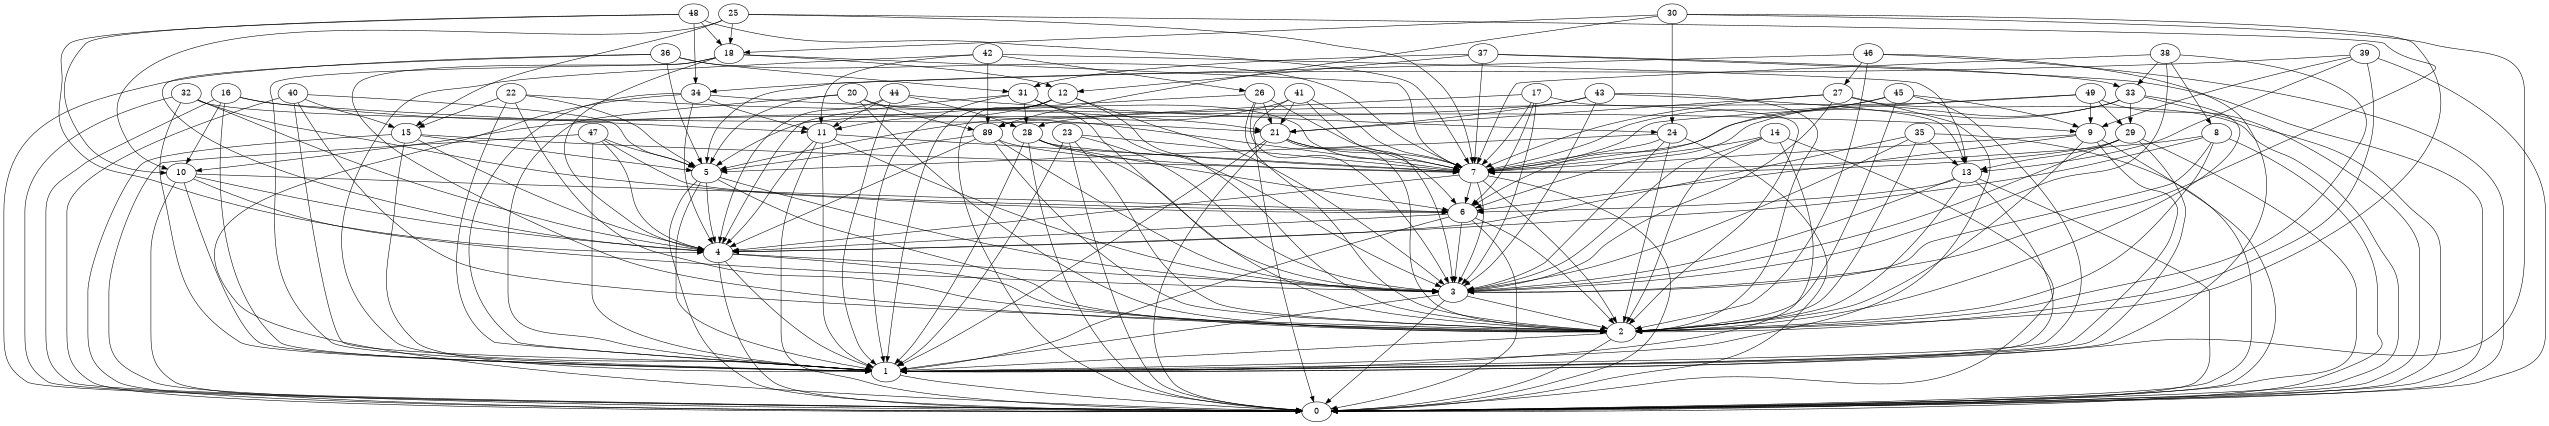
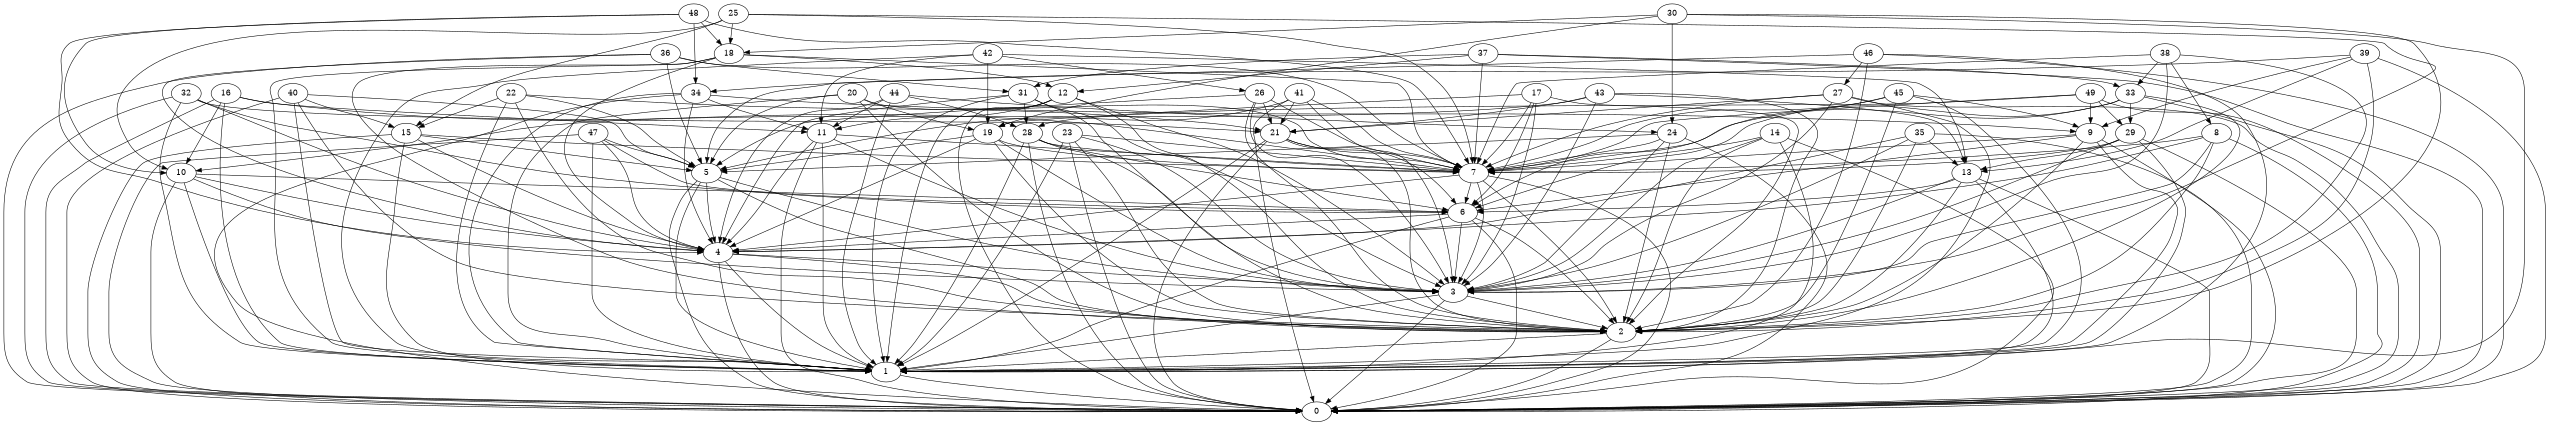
  digraph {
    1
    0
    2
    3
    4
    5
    6
    7
    8
    9
    10
    11
    12
    13
    14
    15
    16
    17
-   19 [label=89]
+   19
    18
    20
    21
    22
    23
    24
    25
    26
    27
    28
    29
    30
    31
    32
    33
    34
    35
    36
    37
    38
    39
    40
    41
    42
    43
    44
    45
    46
    47
    48
    49
    1 -> 0
    2 -> 1
    2 -> 0
    3 -> 1
    3 -> 0
    3 -> 2
    4 -> 1
    4 -> 0
    4 -> 2
    4 -> 3
    5 -> 1
    5 -> 0
    5 -> 2
    5 -> 3
    5 -> 4
    6 -> 1
    6 -> 0
    6 -> 2
    6 -> 3
    6 -> 4
    7 -> 0
    7 -> 2
    7 -> 3
    7 -> 4
    7 -> 6
    8 -> 0
    8 -> 2
    8 -> 3
    8 -> 4
    8 -> 7
    9 -> 1
    9 -> 0
    9 -> 2
    9 -> 6
    9 -> 7
    10 -> 1
    10 -> 0
    10 -> 3
    10 -> 4
    10 -> 6
    11 -> 1
    11 -> 0
    11 -> 3
    11 -> 4
    11 -> 7
    12 -> 1
    12 -> 0
    12 -> 2
    12 -> 3
    12 -> 11
    13 -> 1
    13 -> 0
    13 -> 2
    13 -> 3
    13 -> 6
    14 -> 1
    14 -> 0
    14 -> 2
    14 -> 3
    14 -> 7
    15 -> 1
    15 -> 0
    15 -> 4
    15 -> 5
    15 -> 7
    16 -> 1
    16 -> 0
    16 -> 7
    16 -> 10
    16 -> 11
    17 -> 2
    17 -> 3
    17 -> 6
    17 -> 7
    17 -> 19
    19 -> 2
    19 -> 3
    19 -> 4
    19 -> 5
    19 -> 7
    18 -> 1
    18 -> 2
    18 -> 4
    18 -> 7
    18 -> 12
    20 -> 1
    20 -> 2
    20 -> 5
    20 -> 7
    20 -> 19
    21 -> 1
    21 -> 0
    21 -> 2
    21 -> 6
    21 -> 7
    22 -> 1
    22 -> 2
    22 -> 5
    22 -> 15
    22 -> 21
    23 -> 1
    23 -> 0
    23 -> 2
    23 -> 3
    23 -> 7
    24 -> 0
    24 -> 2
    24 -> 3
    24 -> 5
    24 -> 7
    25 -> 3
    25 -> 7
    25 -> 10
    25 -> 15
    25 -> 18
    26 -> 2
    26 -> 3
    26 -> 5
    26 -> 7
    26 -> 21
    27 -> 1
    27 -> 0
    27 -> 3
    27 -> 7
    27 -> 21
    28 -> 1
    28 -> 0
    28 -> 3
    28 -> 6
    28 -> 7
    29 -> 1
    29 -> 0
    29 -> 3
    29 -> 7
    29 -> 13
    30 -> 1
    30 -> 2
    30 -> 19
    30 -> 18
    30 -> 24
    31 -> 1
    31 -> 2
    31 -> 3
    31 -> 4
    31 -> 28
    32 -> 1
    32 -> 0
    32 -> 4
    32 -> 6
    32 -> 21
    33 -> 0
    33 -> 2
    33 -> 6
    33 -> 7
    33 -> 29
    34 -> 1
    34 -> 0
    34 -> 4
    34 -> 9
    34 -> 11
    35 -> 0
    35 -> 2
    35 -> 3
    35 -> 4
    35 -> 13
    36 -> 0
    36 -> 4
    36 -> 5
    36 -> 7
    36 -> 31
    37 -> 0
    37 -> 7
    37 -> 12
    37 -> 31
    37 -> 33
    38 -> 2
    38 -> 3
    38 -> 7
    38 -> 8
    38 -> 33
    39 -> 0
    39 -> 2
    39 -> 9
    39 -> 13
    39 -> 34
    40 -> 1
    40 -> 0
    40 -> 2
    40 -> 5
    40 -> 15
    41 -> 0
    41 -> 3
    41 -> 5
    41 -> 7
    41 -> 21
    42 -> 1
    42 -> 11
    42 -> 13
    42 -> 19
    42 -> 26
    43 -> 2
    43 -> 3
    43 -> 10
    43 -> 13
    43 -> 21
    44 -> 1
    44 -> 4
    44 -> 11
    44 -> 24
    44 -> 28
    45 -> 1
    45 -> 2
    45 -> 6
    45 -> 7
    45 -> 9
    46 -> 1
    46 -> 0
    46 -> 2
    46 -> 5
    46 -> 27
    47 -> 1
    47 -> 0
    47 -> 4
    47 -> 5
    47 -> 6
    48 -> 4
    48 -> 7
    48 -> 10
    48 -> 18
    48 -> 34
    49 -> 0
    49 -> 7
    49 -> 9
    49 -> 28
    49 -> 29
  }
